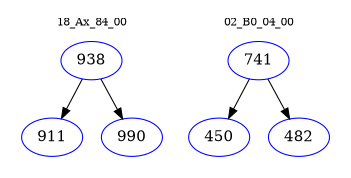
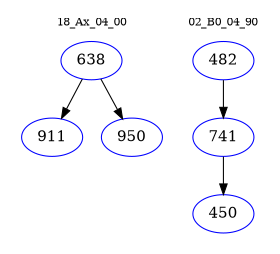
  digraph {
    node [color=blue]
    edge [color=black]
-   n1 [label=938]
+   n1 [label=638]
    n2 [label=911]
-   n3 [label=990]
+   n3 [label=950]
    n4 [label=741]
    n5 [label=450]
    n6 [label=482]
    subgraph cluster_1 {
      color=white
      fontsize=10
-     label="18_Ax_84_00"
+     label="18_Ax_04_00"
      n1
      n2
      n3
    }
    subgraph cluster_2 {
      color=white
      fontsize=10
-     label="02_B0_04_00"
+     label="02_B0_04_90"
      n4
      n5
      n6
    }
    n1 -> n2
    n1 -> n3
    n4 -> n5
-   n4 -> n6
+   n6 -> n4
  }
